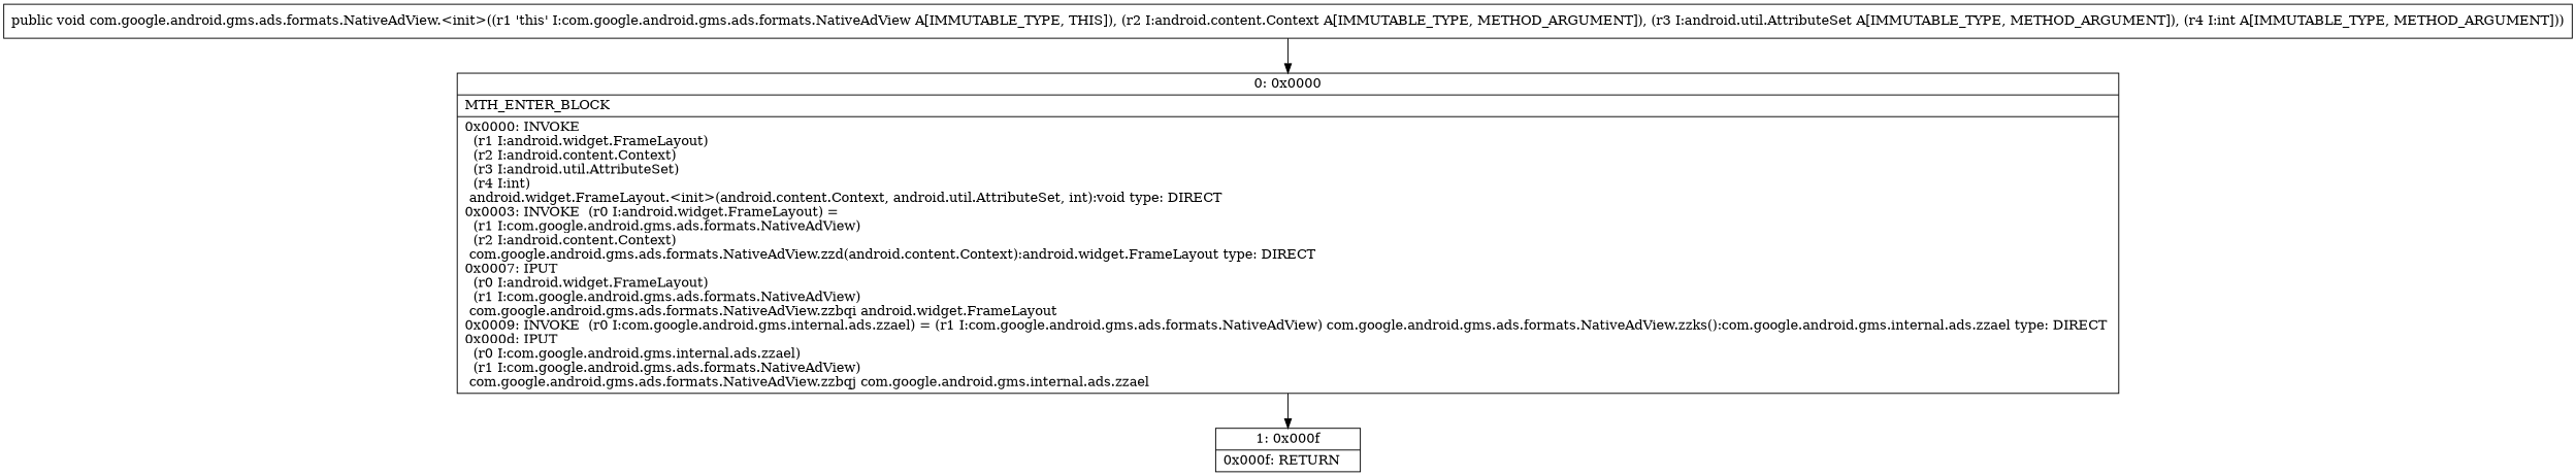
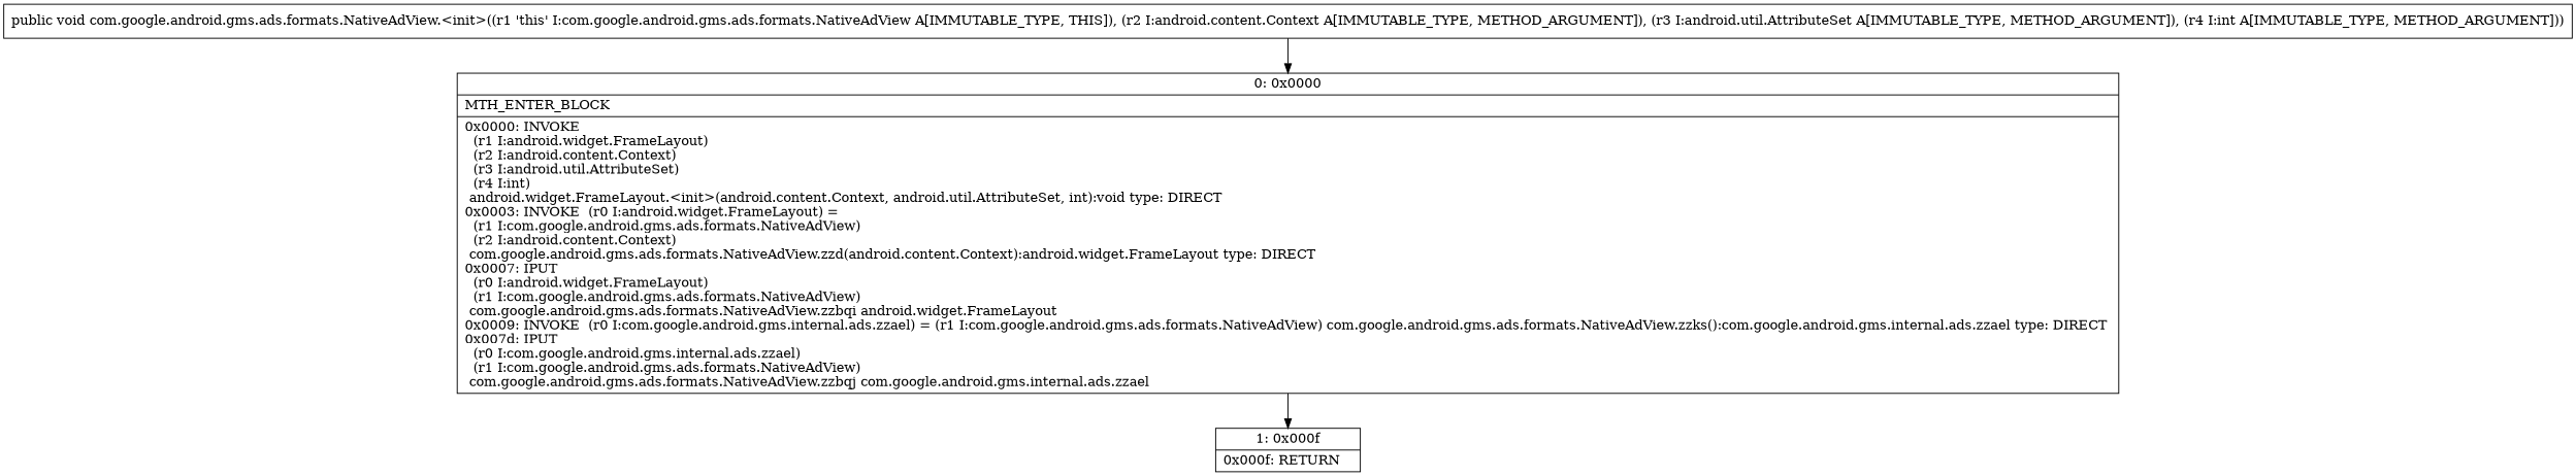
  digraph {
    node [shape=record]
-   n1 [label="{0\:\ 0x0000|MTH_ENTER_BLOCK\l|0x0000: INVOKE  \l  (r1 I:android.widget.FrameLayout)\l  (r2 I:android.content.Context)\l  (r3 I:android.util.AttributeSet)\l  (r4 I:int)\l android.widget.FrameLayout.\<init\>(android.content.Context, android.util.AttributeSet, int):void type: DIRECT \l0x0003: INVOKE  (r0 I:android.widget.FrameLayout) = \l  (r1 I:com.google.android.gms.ads.formats.NativeAdView)\l  (r2 I:android.content.Context)\l com.google.android.gms.ads.formats.NativeAdView.zzd(android.content.Context):android.widget.FrameLayout type: DIRECT \l0x0007: IPUT  \l  (r0 I:android.widget.FrameLayout)\l  (r1 I:com.google.android.gms.ads.formats.NativeAdView)\l com.google.android.gms.ads.formats.NativeAdView.zzbqi android.widget.FrameLayout \l0x0009: INVOKE  (r0 I:com.google.android.gms.internal.ads.zzael) = (r1 I:com.google.android.gms.ads.formats.NativeAdView) com.google.android.gms.ads.formats.NativeAdView.zzks():com.google.android.gms.internal.ads.zzael type: DIRECT \l0x000d: IPUT  \l  (r0 I:com.google.android.gms.internal.ads.zzael)\l  (r1 I:com.google.android.gms.ads.formats.NativeAdView)\l com.google.android.gms.ads.formats.NativeAdView.zzbqj com.google.android.gms.internal.ads.zzael \l}"]
+   n1 [label="{0\:\ 0x0000|MTH_ENTER_BLOCK\l|0x0000: INVOKE  \l  (r1 I:android.widget.FrameLayout)\l  (r2 I:android.content.Context)\l  (r3 I:android.util.AttributeSet)\l  (r4 I:int)\l android.widget.FrameLayout.\<init\>(android.content.Context, android.util.AttributeSet, int):void type: DIRECT \l0x0003: INVOKE  (r0 I:android.widget.FrameLayout) = \l  (r1 I:com.google.android.gms.ads.formats.NativeAdView)\l  (r2 I:android.content.Context)\l com.google.android.gms.ads.formats.NativeAdView.zzd(android.content.Context):android.widget.FrameLayout type: DIRECT \l0x0007: IPUT  \l  (r0 I:android.widget.FrameLayout)\l  (r1 I:com.google.android.gms.ads.formats.NativeAdView)\l com.google.android.gms.ads.formats.NativeAdView.zzbqi android.widget.FrameLayout \l0x0009: INVOKE  (r0 I:com.google.android.gms.internal.ads.zzael) = (r1 I:com.google.android.gms.ads.formats.NativeAdView) com.google.android.gms.ads.formats.NativeAdView.zzks():com.google.android.gms.internal.ads.zzael type: DIRECT \l0x007d: IPUT  \l  (r0 I:com.google.android.gms.internal.ads.zzael)\l  (r1 I:com.google.android.gms.ads.formats.NativeAdView)\l com.google.android.gms.ads.formats.NativeAdView.zzbqj com.google.android.gms.internal.ads.zzael \l}"]
    n2 [label="{1\:\ 0x000f|0x000f: RETURN   \l}"]
    n3 [label="{public void com.google.android.gms.ads.formats.NativeAdView.\<init\>((r1 'this' I:com.google.android.gms.ads.formats.NativeAdView A[IMMUTABLE_TYPE, THIS]), (r2 I:android.content.Context A[IMMUTABLE_TYPE, METHOD_ARGUMENT]), (r3 I:android.util.AttributeSet A[IMMUTABLE_TYPE, METHOD_ARGUMENT]), (r4 I:int A[IMMUTABLE_TYPE, METHOD_ARGUMENT])) }"]
    n1 -> n2
    n3 -> n1
  }
